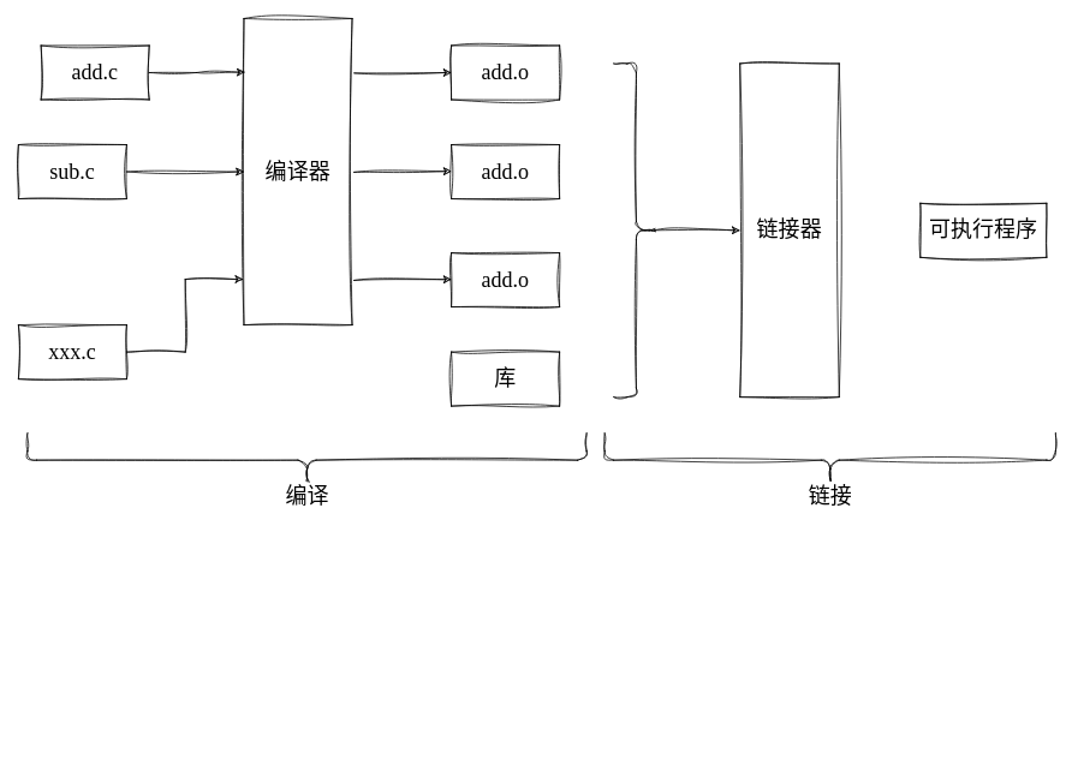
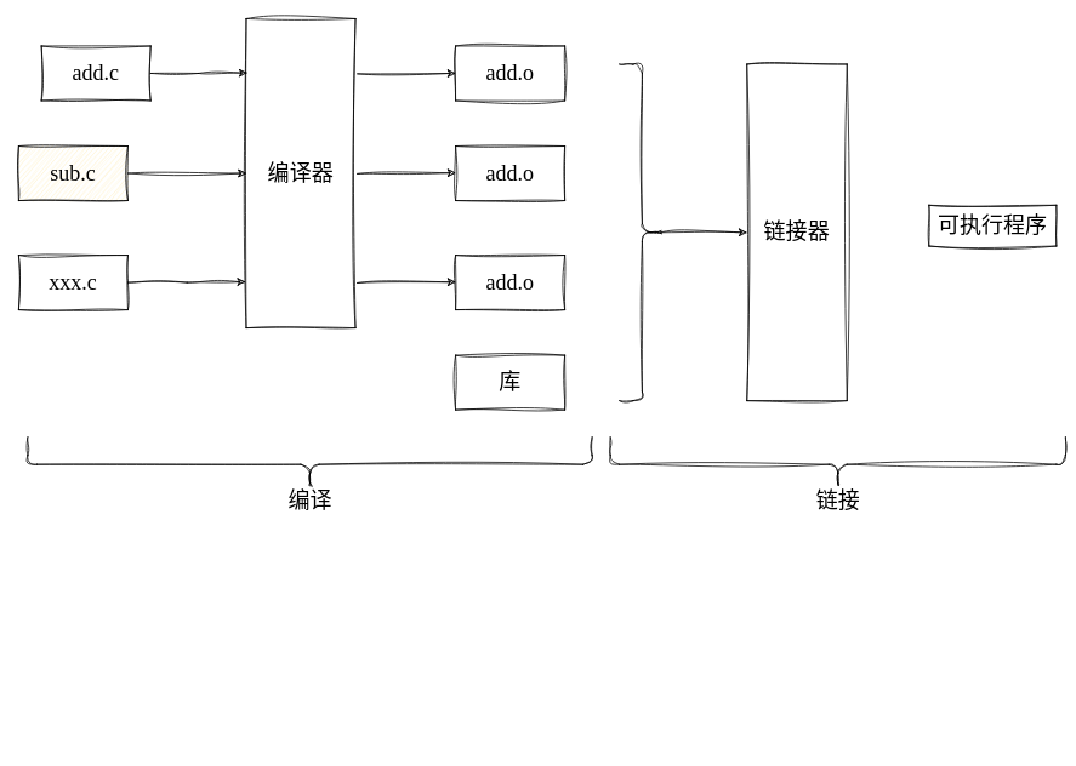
  <mxCell id="0" />
  <mxCell id="1" parent="0" />
  <mxCell id="2" value="&lt;font style=&quot;font-size: 24px;&quot;&gt;编译器&lt;/font&gt;" style="rounded=0;whiteSpace=wrap;html=1;sketch=1;hachureGap=4;jiggle=2;curveFitting=1;fontFamily=Architects Daughter;fontSource=https%3A%2F%2Ffonts.googleapis.com%2Fcss%3Ffamily%3DArchitects%2BDaughter;" parent="1" vertex="1"><mxGeometry x="270" y="20" width="120" height="340" as="geometry" /></mxCell>
  <mxCell id="3" value="&lt;font style=&quot;font-size: 24px;&quot;&gt;add.c&lt;/font&gt;" style="rounded=0;whiteSpace=wrap;html=1;sketch=1;hachureGap=4;jiggle=2;curveFitting=1;fontFamily=Architects Daughter;fontSource=https%3A%2F%2Ffonts.googleapis.com%2Fcss%3Ffamily%3DArchitects%2BDaughter;" parent="1" vertex="1"><mxGeometry x="45" y="50" width="120" height="60" as="geometry" /></mxCell>
  <mxCell id="4" style="edgeStyle=orthogonalEdgeStyle;rounded=0;sketch=1;hachureGap=4;jiggle=2;curveFitting=1;orthogonalLoop=1;jettySize=auto;html=1;exitX=1;exitY=0.5;exitDx=0;exitDy=0;entryX=0;entryY=0.5;entryDx=0;entryDy=0;fontFamily=Architects Daughter;fontSource=https%3A%2F%2Ffonts.googleapis.com%2Fcss%3Ffamily%3DArchitects%2BDaughter;" parent="1" source="5" target="2" edge="1"><mxGeometry relative="1" as="geometry" /></mxCell>
- <mxCell id="5" value="&lt;font style=&quot;font-size: 24px;&quot;&gt;sub.c&lt;/font&gt;" style="rounded=0;whiteSpace=wrap;html=1;sketch=1;hachureGap=4;jiggle=2;curveFitting=1;fontFamily=Architects Daughter;fontSource=https%3A%2F%2Ffonts.googleapis.com%2Fcss%3Ffamily%3DArchitects%2BDaughter;" parent="1" vertex="1"><mxGeometry x="20" y="160" width="120" height="60" as="geometry" /></mxCell>
- <mxCell id="6" value="&lt;font style=&quot;font-size: 24px;&quot;&gt;xxx.c&lt;/font&gt;" style="rounded=0;whiteSpace=wrap;html=1;sketch=1;hachureGap=4;jiggle=2;curveFitting=1;fontFamily=Architects Daughter;fontSource=https%3A%2F%2Ffonts.googleapis.com%2Fcss%3Ffamily%3DArchitects%2BDaughter;" parent="1" vertex="1"><mxGeometry x="20" y="360" width="120" height="60" as="geometry" /></mxCell>
+ <mxCell id="5" value="&lt;font style=&quot;font-size: 24px;&quot;&gt;sub.c&lt;/font&gt;" style="rounded=0;whiteSpace=wrap;html=1;sketch=1;hachureGap=4;jiggle=2;curveFitting=1;fontFamily=Architects Daughter;fontSource=https%3A%2F%2Ffonts.googleapis.com%2Fcss%3Ffamily%3DArchitects%2BDaughter;fillColor=#fff2cc;" parent="1" vertex="1"><mxGeometry x="20" y="160" width="120" height="60" as="geometry" /></mxCell>
+ <mxCell id="6" value="&lt;font style=&quot;font-size: 24px;&quot;&gt;xxx.c&lt;/font&gt;" style="rounded=0;whiteSpace=wrap;html=1;sketch=1;hachureGap=4;jiggle=2;curveFitting=1;fontFamily=Architects Daughter;fontSource=https%3A%2F%2Ffonts.googleapis.com%2Fcss%3Ffamily%3DArchitects%2BDaughter;" parent="1" vertex="1"><mxGeometry x="20" y="280" width="120" height="60" as="geometry" /></mxCell>
  <mxCell id="7" style="edgeStyle=orthogonalEdgeStyle;rounded=0;sketch=1;hachureGap=4;jiggle=2;curveFitting=1;orthogonalLoop=1;jettySize=auto;html=1;exitX=1;exitY=0.5;exitDx=0;exitDy=0;entryX=-0.008;entryY=0.851;entryDx=0;entryDy=0;entryPerimeter=0;fontFamily=Architects Daughter;fontSource=https%3A%2F%2Ffonts.googleapis.com%2Fcss%3Ffamily%3DArchitects%2BDaughter;" parent="1" source="6" target="2" edge="1"><mxGeometry relative="1" as="geometry" /></mxCell>
  <mxCell id="8" style="edgeStyle=orthogonalEdgeStyle;rounded=0;sketch=1;hachureGap=4;jiggle=2;curveFitting=1;orthogonalLoop=1;jettySize=auto;html=1;exitX=1;exitY=0.5;exitDx=0;exitDy=0;entryX=0.008;entryY=0.175;entryDx=0;entryDy=0;entryPerimeter=0;fontFamily=Architects Daughter;fontSource=https%3A%2F%2Ffonts.googleapis.com%2Fcss%3Ffamily%3DArchitects%2BDaughter;" parent="1" source="3" target="2" edge="1"><mxGeometry relative="1" as="geometry" /></mxCell>
  <mxCell id="9" value="&lt;font style=&quot;font-size: 24px;&quot;&gt;add.o&lt;/font&gt;" style="rounded=0;whiteSpace=wrap;html=1;sketch=1;hachureGap=4;jiggle=2;curveFitting=1;fontFamily=Architects Daughter;fontSource=https%3A%2F%2Ffonts.googleapis.com%2Fcss%3Ffamily%3DArchitects%2BDaughter;" parent="1" vertex="1"><mxGeometry x="500" y="50" width="120" height="60" as="geometry" /></mxCell>
  <mxCell id="10" value="&lt;font style=&quot;font-size: 24px;&quot;&gt;add.o&lt;/font&gt;" style="rounded=0;whiteSpace=wrap;html=1;sketch=1;hachureGap=4;jiggle=2;curveFitting=1;fontFamily=Architects Daughter;fontSource=https%3A%2F%2Ffonts.googleapis.com%2Fcss%3Ffamily%3DArchitects%2BDaughter;" parent="1" vertex="1"><mxGeometry x="500" y="160" width="120" height="60" as="geometry" /></mxCell>
  <mxCell id="11" value="&lt;font style=&quot;font-size: 24px;&quot;&gt;add.o&lt;/font&gt;" style="rounded=0;whiteSpace=wrap;html=1;sketch=1;hachureGap=4;jiggle=2;curveFitting=1;fontFamily=Architects Daughter;fontSource=https%3A%2F%2Ffonts.googleapis.com%2Fcss%3Ffamily%3DArchitects%2BDaughter;" parent="1" vertex="1"><mxGeometry x="500" y="280" width="120" height="60" as="geometry" /></mxCell>
  <mxCell id="12" value="" style="endArrow=classic;html=1;rounded=0;sketch=1;hachureGap=4;jiggle=2;curveFitting=1;fontFamily=Architects Daughter;fontSource=https%3A%2F%2Ffonts.googleapis.com%2Fcss%3Ffamily%3DArchitects%2BDaughter;exitX=1.019;exitY=0.178;exitDx=0;exitDy=0;exitPerimeter=0;entryX=0;entryY=0.5;entryDx=0;entryDy=0;" parent="1" source="2" target="9" edge="1"><mxGeometry width="50" height="50" relative="1" as="geometry"><mxPoint x="470" y="280" as="sourcePoint" /><mxPoint x="520" y="230" as="targetPoint" /></mxGeometry></mxCell>
  <mxCell id="13" value="" style="endArrow=classic;html=1;rounded=0;sketch=1;hachureGap=4;jiggle=2;curveFitting=1;fontFamily=Architects Daughter;fontSource=https%3A%2F%2Ffonts.googleapis.com%2Fcss%3Ffamily%3DArchitects%2BDaughter;exitX=1.019;exitY=0.178;exitDx=0;exitDy=0;exitPerimeter=0;entryX=0;entryY=0.5;entryDx=0;entryDy=0;" parent="1" edge="1"><mxGeometry width="50" height="50" relative="1" as="geometry"><mxPoint x="392" y="190.5" as="sourcePoint" /><mxPoint x="500" y="189.5" as="targetPoint" /></mxGeometry></mxCell>
  <mxCell id="14" value="" style="endArrow=classic;html=1;rounded=0;sketch=1;hachureGap=4;jiggle=2;curveFitting=1;fontFamily=Architects Daughter;fontSource=https%3A%2F%2Ffonts.googleapis.com%2Fcss%3Ffamily%3DArchitects%2BDaughter;exitX=1.019;exitY=0.178;exitDx=0;exitDy=0;exitPerimeter=0;entryX=0;entryY=0.5;entryDx=0;entryDy=0;" parent="1" edge="1"><mxGeometry width="50" height="50" relative="1" as="geometry"><mxPoint x="392" y="310.5" as="sourcePoint" /><mxPoint x="500" y="309.5" as="targetPoint" /></mxGeometry></mxCell>
  <mxCell id="15" value="&lt;span style=&quot;font-size: 24px;&quot;&gt;库&lt;/span&gt;" style="rounded=0;whiteSpace=wrap;html=1;sketch=1;hachureGap=4;jiggle=2;curveFitting=1;fontFamily=Architects Daughter;fontSource=https%3A%2F%2Ffonts.googleapis.com%2Fcss%3Ffamily%3DArchitects%2BDaughter;" parent="1" vertex="1"><mxGeometry x="500" y="390" width="120" height="60" as="geometry" /></mxCell>
  <mxCell id="16" value="" style="shape=curlyBracket;whiteSpace=wrap;html=1;rounded=1;flipH=1;labelPosition=right;verticalLabelPosition=middle;align=left;verticalAlign=middle;sketch=1;hachureGap=4;jiggle=2;curveFitting=1;fontFamily=Architects Daughter;fontSource=https%3A%2F%2Ffonts.googleapis.com%2Fcss%3Ffamily%3DArchitects%2BDaughter;rotation=90;" parent="1" vertex="1"><mxGeometry x="310" y="200" width="60" height="620" as="geometry" /></mxCell>
  <mxCell id="17" value="&lt;font style=&quot;font-size: 24px;&quot;&gt;编译&lt;/font&gt;" style="text;html=1;align=center;verticalAlign=middle;resizable=0;points=[];autosize=1;strokeColor=none;fillColor=none;fontFamily=Architects Daughter;fontSource=https%3A%2F%2Ffonts.googleapis.com%2Fcss%3Ffamily%3DArchitects%2BDaughter;" parent="1" vertex="1"><mxGeometry x="305" y="530" width="70" height="40" as="geometry" /></mxCell>
  <mxCell id="18" style="edgeStyle=orthogonalEdgeStyle;rounded=0;sketch=1;hachureGap=4;jiggle=2;curveFitting=1;orthogonalLoop=1;jettySize=auto;html=1;exitX=0.1;exitY=0.5;exitDx=0;exitDy=0;exitPerimeter=0;entryX=0;entryY=0.5;entryDx=0;entryDy=0;fontFamily=Architects Daughter;fontSource=https%3A%2F%2Ffonts.googleapis.com%2Fcss%3Ffamily%3DArchitects%2BDaughter;" parent="1" source="19" target="20" edge="1"><mxGeometry relative="1" as="geometry" /></mxCell>
  <mxCell id="19" value="" style="shape=curlyBracket;whiteSpace=wrap;html=1;rounded=1;flipH=1;labelPosition=right;verticalLabelPosition=middle;align=left;verticalAlign=middle;sketch=1;hachureGap=4;jiggle=2;curveFitting=1;fontFamily=Architects Daughter;fontSource=https%3A%2F%2Ffonts.googleapis.com%2Fcss%3Ffamily%3DArchitects%2BDaughter;" parent="1" vertex="1"><mxGeometry x="680" y="70" width="50" height="370" as="geometry" /></mxCell>
  <mxCell id="20" value="&lt;span style=&quot;font-size: 24px;&quot;&gt;链接器&lt;/span&gt;" style="rounded=0;whiteSpace=wrap;html=1;sketch=1;hachureGap=4;jiggle=2;curveFitting=1;fontFamily=Architects Daughter;fontSource=https%3A%2F%2Ffonts.googleapis.com%2Fcss%3Ffamily%3DArchitects%2BDaughter;" parent="1" vertex="1"><mxGeometry x="820" y="70" width="110" height="370" as="geometry" /></mxCell>
- <mxCell id="21" value="&lt;font style=&quot;font-size: 24px;&quot;&gt;可执行程序&lt;/font&gt;" style="rounded=0;whiteSpace=wrap;html=1;sketch=1;hachureGap=4;jiggle=2;curveFitting=1;fontFamily=Architects Daughter;fontSource=https%3A%2F%2Ffonts.googleapis.com%2Fcss%3Ffamily%3DArchitects%2BDaughter;" parent="1" vertex="1"><mxGeometry x="1020" y="225" width="140" height="60" as="geometry" /></mxCell>
+ <mxCell id="21" value="&lt;font style=&quot;font-size: 24px;&quot;&gt;可执行程序&lt;/font&gt;" style="rounded=0;whiteSpace=wrap;html=1;sketch=1;hachureGap=4;jiggle=2;curveFitting=1;fontFamily=Architects Daughter;fontSource=https%3A%2F%2Ffonts.googleapis.com%2Fcss%3Ffamily%3DArchitects%2BDaughter;" parent="1" vertex="1"><mxGeometry x="1020" y="225" width="140" height="45" as="geometry" /></mxCell>
  <mxCell id="22" value="" style="shape=curlyBracket;whiteSpace=wrap;html=1;rounded=1;flipH=1;labelPosition=right;verticalLabelPosition=middle;align=left;verticalAlign=middle;sketch=1;hachureGap=4;jiggle=2;curveFitting=1;fontFamily=Architects Daughter;fontSource=https%3A%2F%2Ffonts.googleapis.com%2Fcss%3Ffamily%3DArchitects%2BDaughter;rotation=90;" parent="1" vertex="1"><mxGeometry x="890" y="260" width="60" height="500" as="geometry" /></mxCell>
  <mxCell id="23" value="&lt;span style=&quot;font-size: 24px;&quot;&gt;链接&lt;/span&gt;" style="text;html=1;align=center;verticalAlign=middle;resizable=0;points=[];autosize=1;strokeColor=none;fillColor=none;fontFamily=Architects Daughter;fontSource=https%3A%2F%2Ffonts.googleapis.com%2Fcss%3Ffamily%3DArchitects%2BDaughter;" parent="1" vertex="1"><mxGeometry x="885" y="530" width="70" height="40" as="geometry" /></mxCell>
